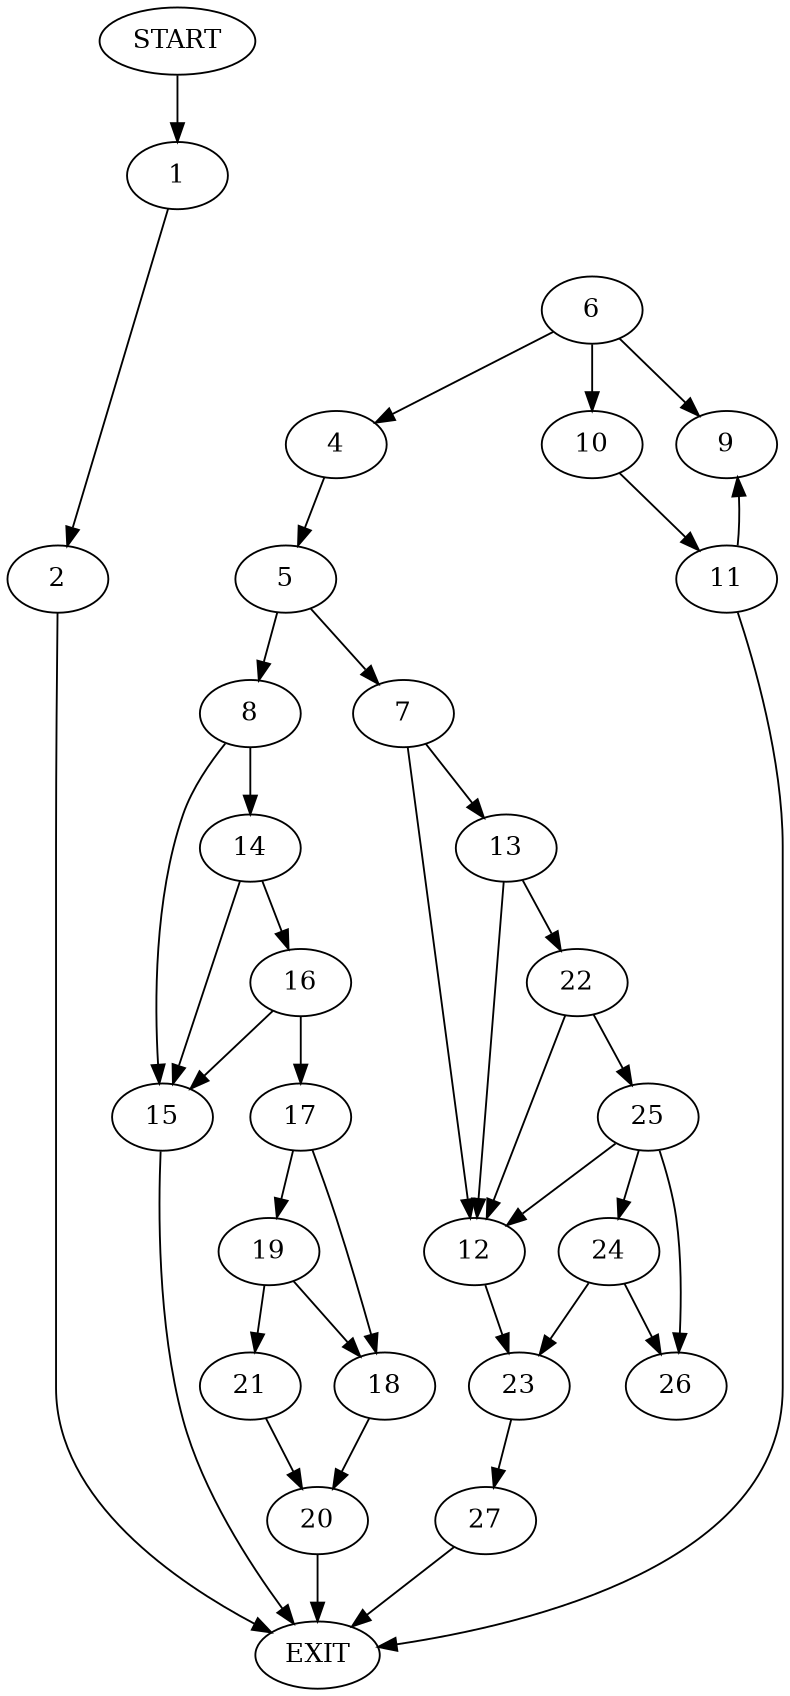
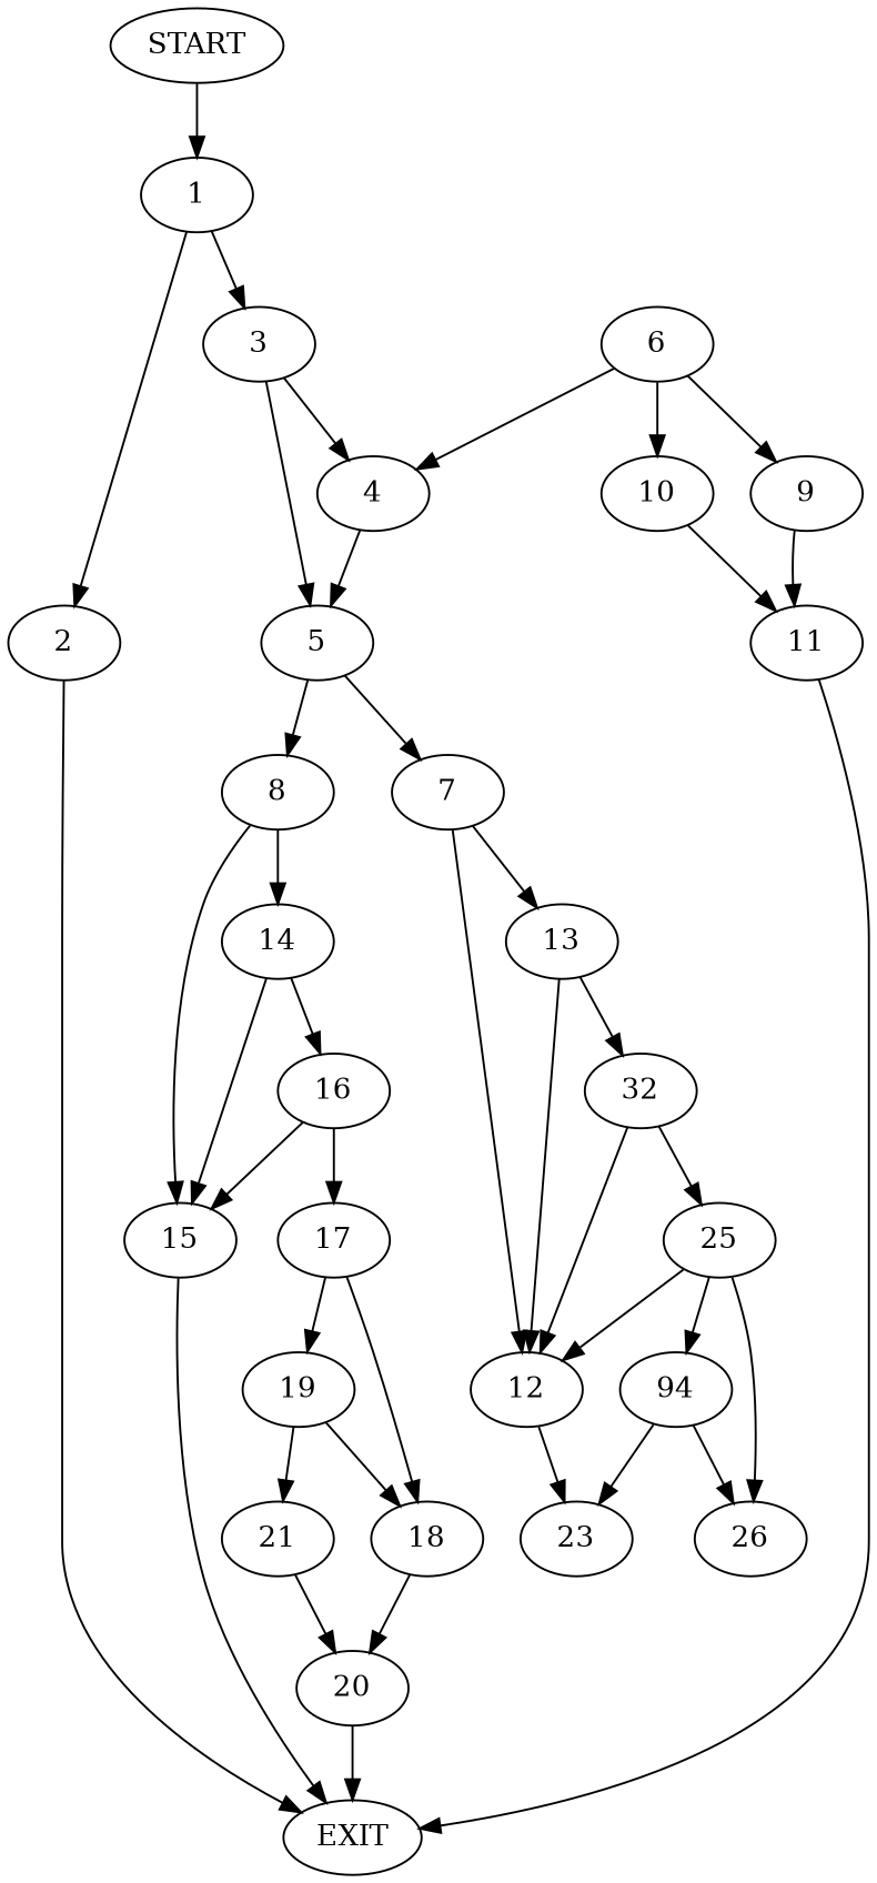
  digraph {
    n1 [label=START]
    1
    2
+   3
    n5 [label=EXIT]
    4
    5
    7
    8
    6
    9
    10
    12
    13
    14
    15
    11
    23
-   22
+   22 [label=32]
    16
-   27
-   24
+   24 [label=94]
    26
    25
    17
    18
    19
    20
    21
    n1 -> 1
    1 -> 2
+   1 -> 3
    2 -> n5
+   3 -> 4
+   3 -> 5
    4 -> 5
    5 -> 7
    5 -> 8
    7 -> 12
    7 -> 13
    8 -> 14
    8 -> 15
    6 -> 4
    6 -> 9
    6 -> 10
-   11 -> 9
+   9 -> 11
    10 -> 11
    12 -> 23
    13 -> 12
    13 -> 22
    14 -> 15
    14 -> 16
    15 -> n5
    11 -> n5
-   23 -> 27
    22 -> 12
    22 -> 25
    16 -> 15
    16 -> 17
-   27 -> n5
    24 -> 23
    24 -> 26
    25 -> 12
    25 -> 24
    25 -> 26
    17 -> 18
    17 -> 19
    18 -> 20
    19 -> 18
    19 -> 21
    20 -> n5
    21 -> 20
  }
